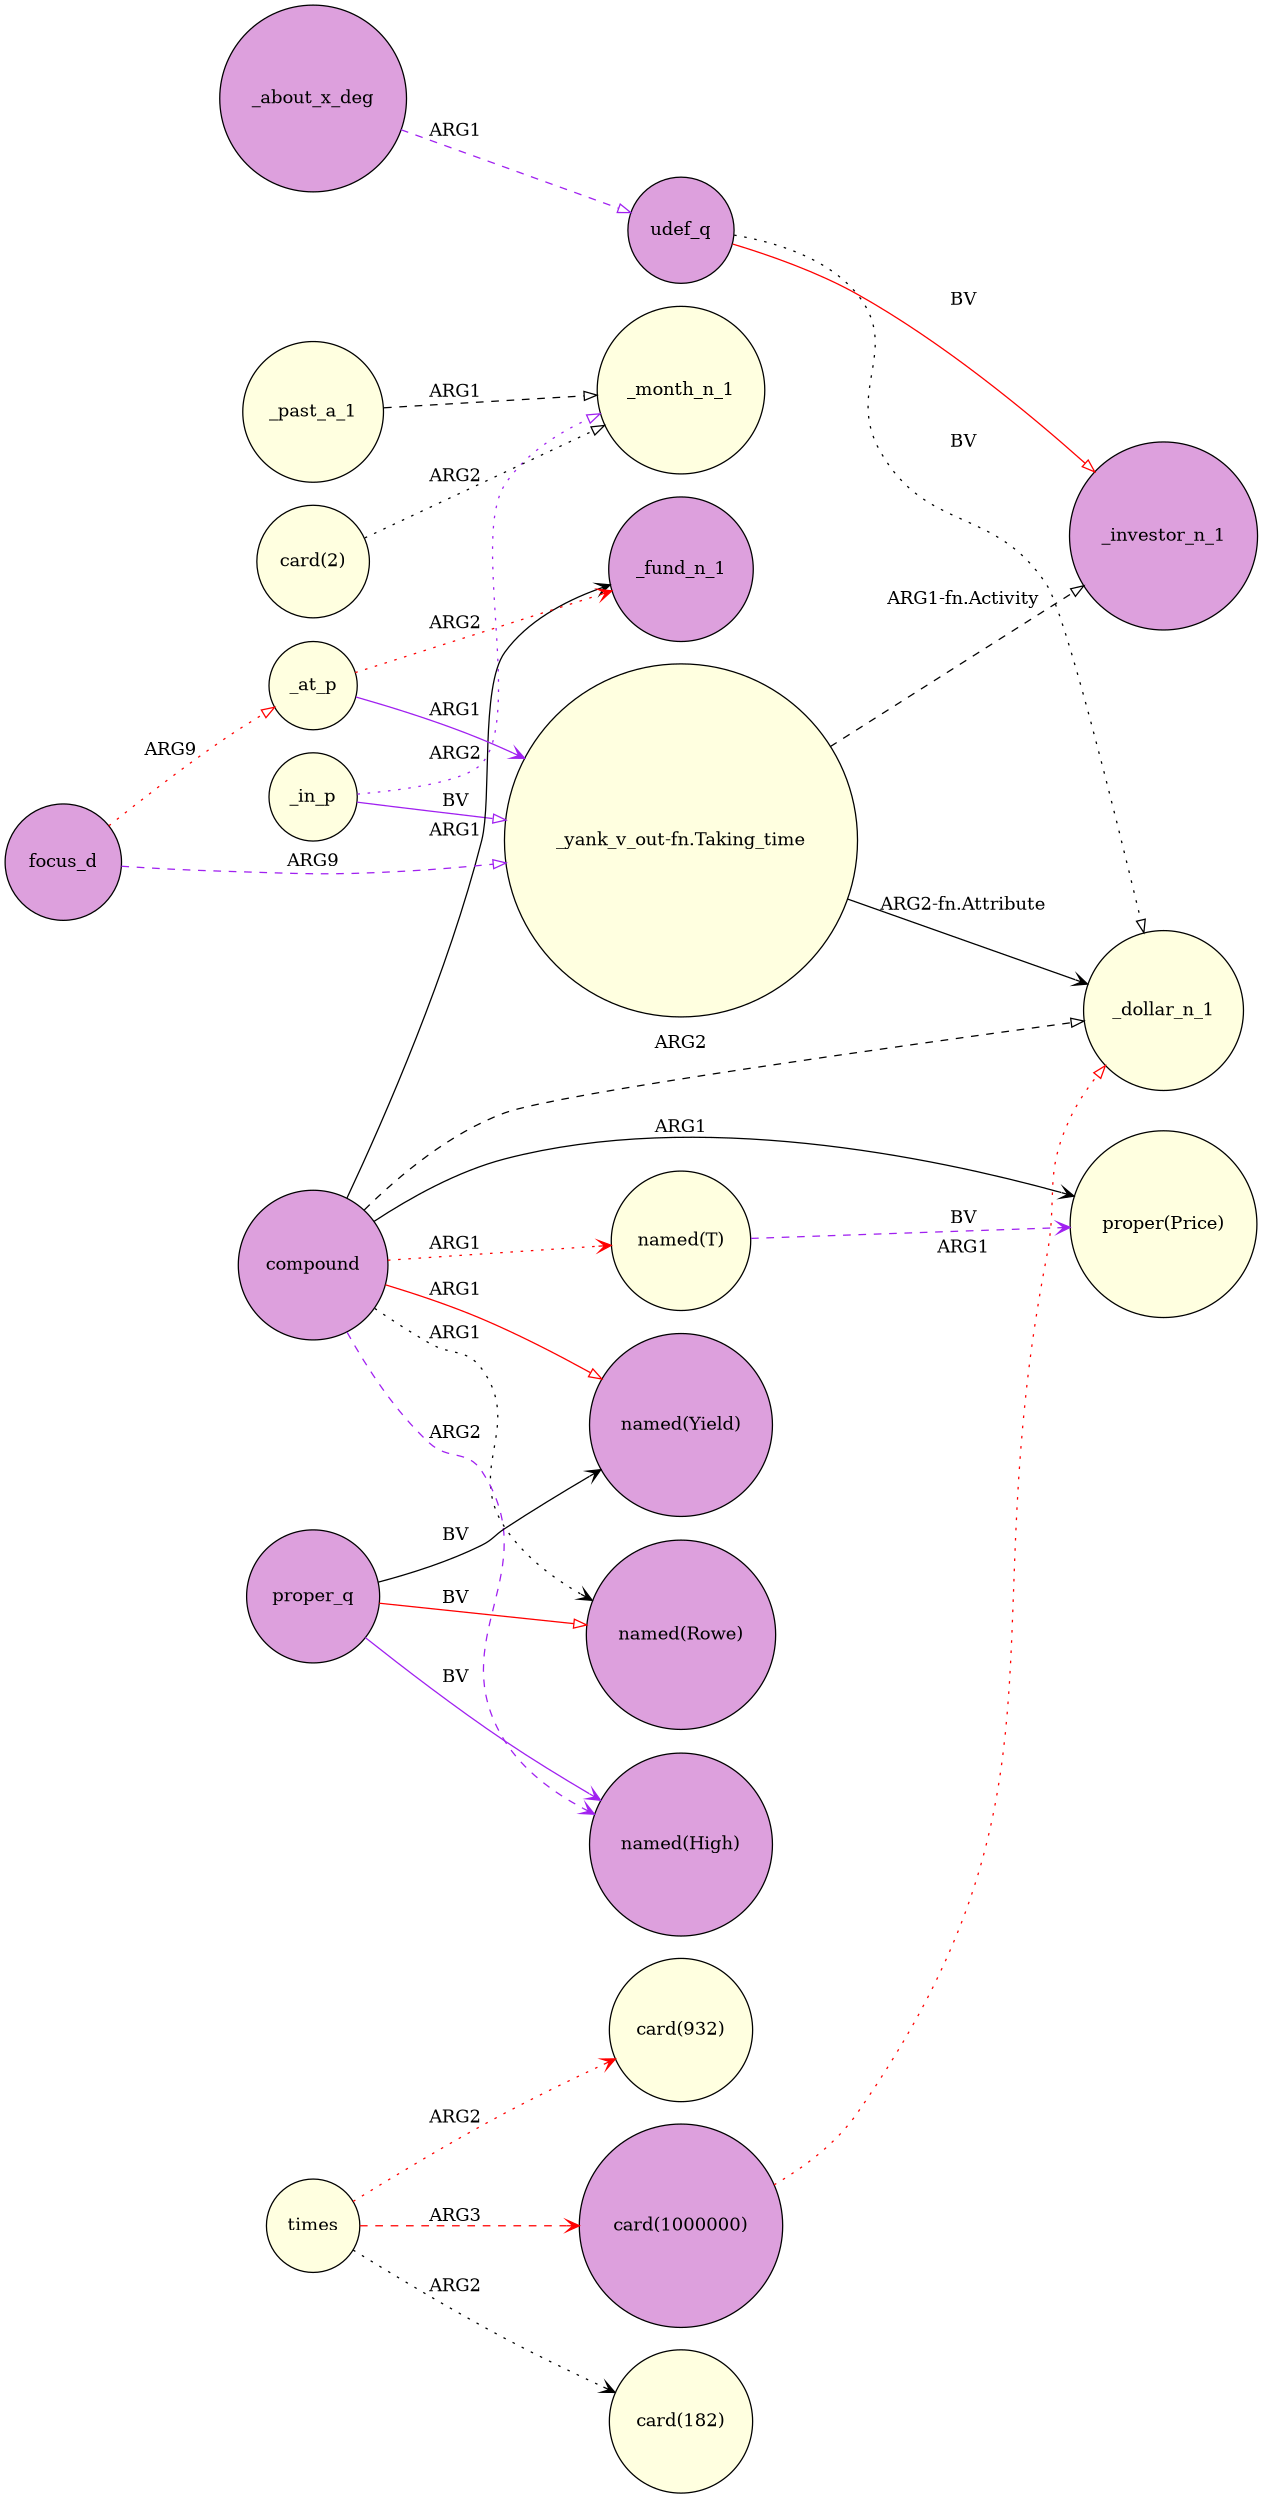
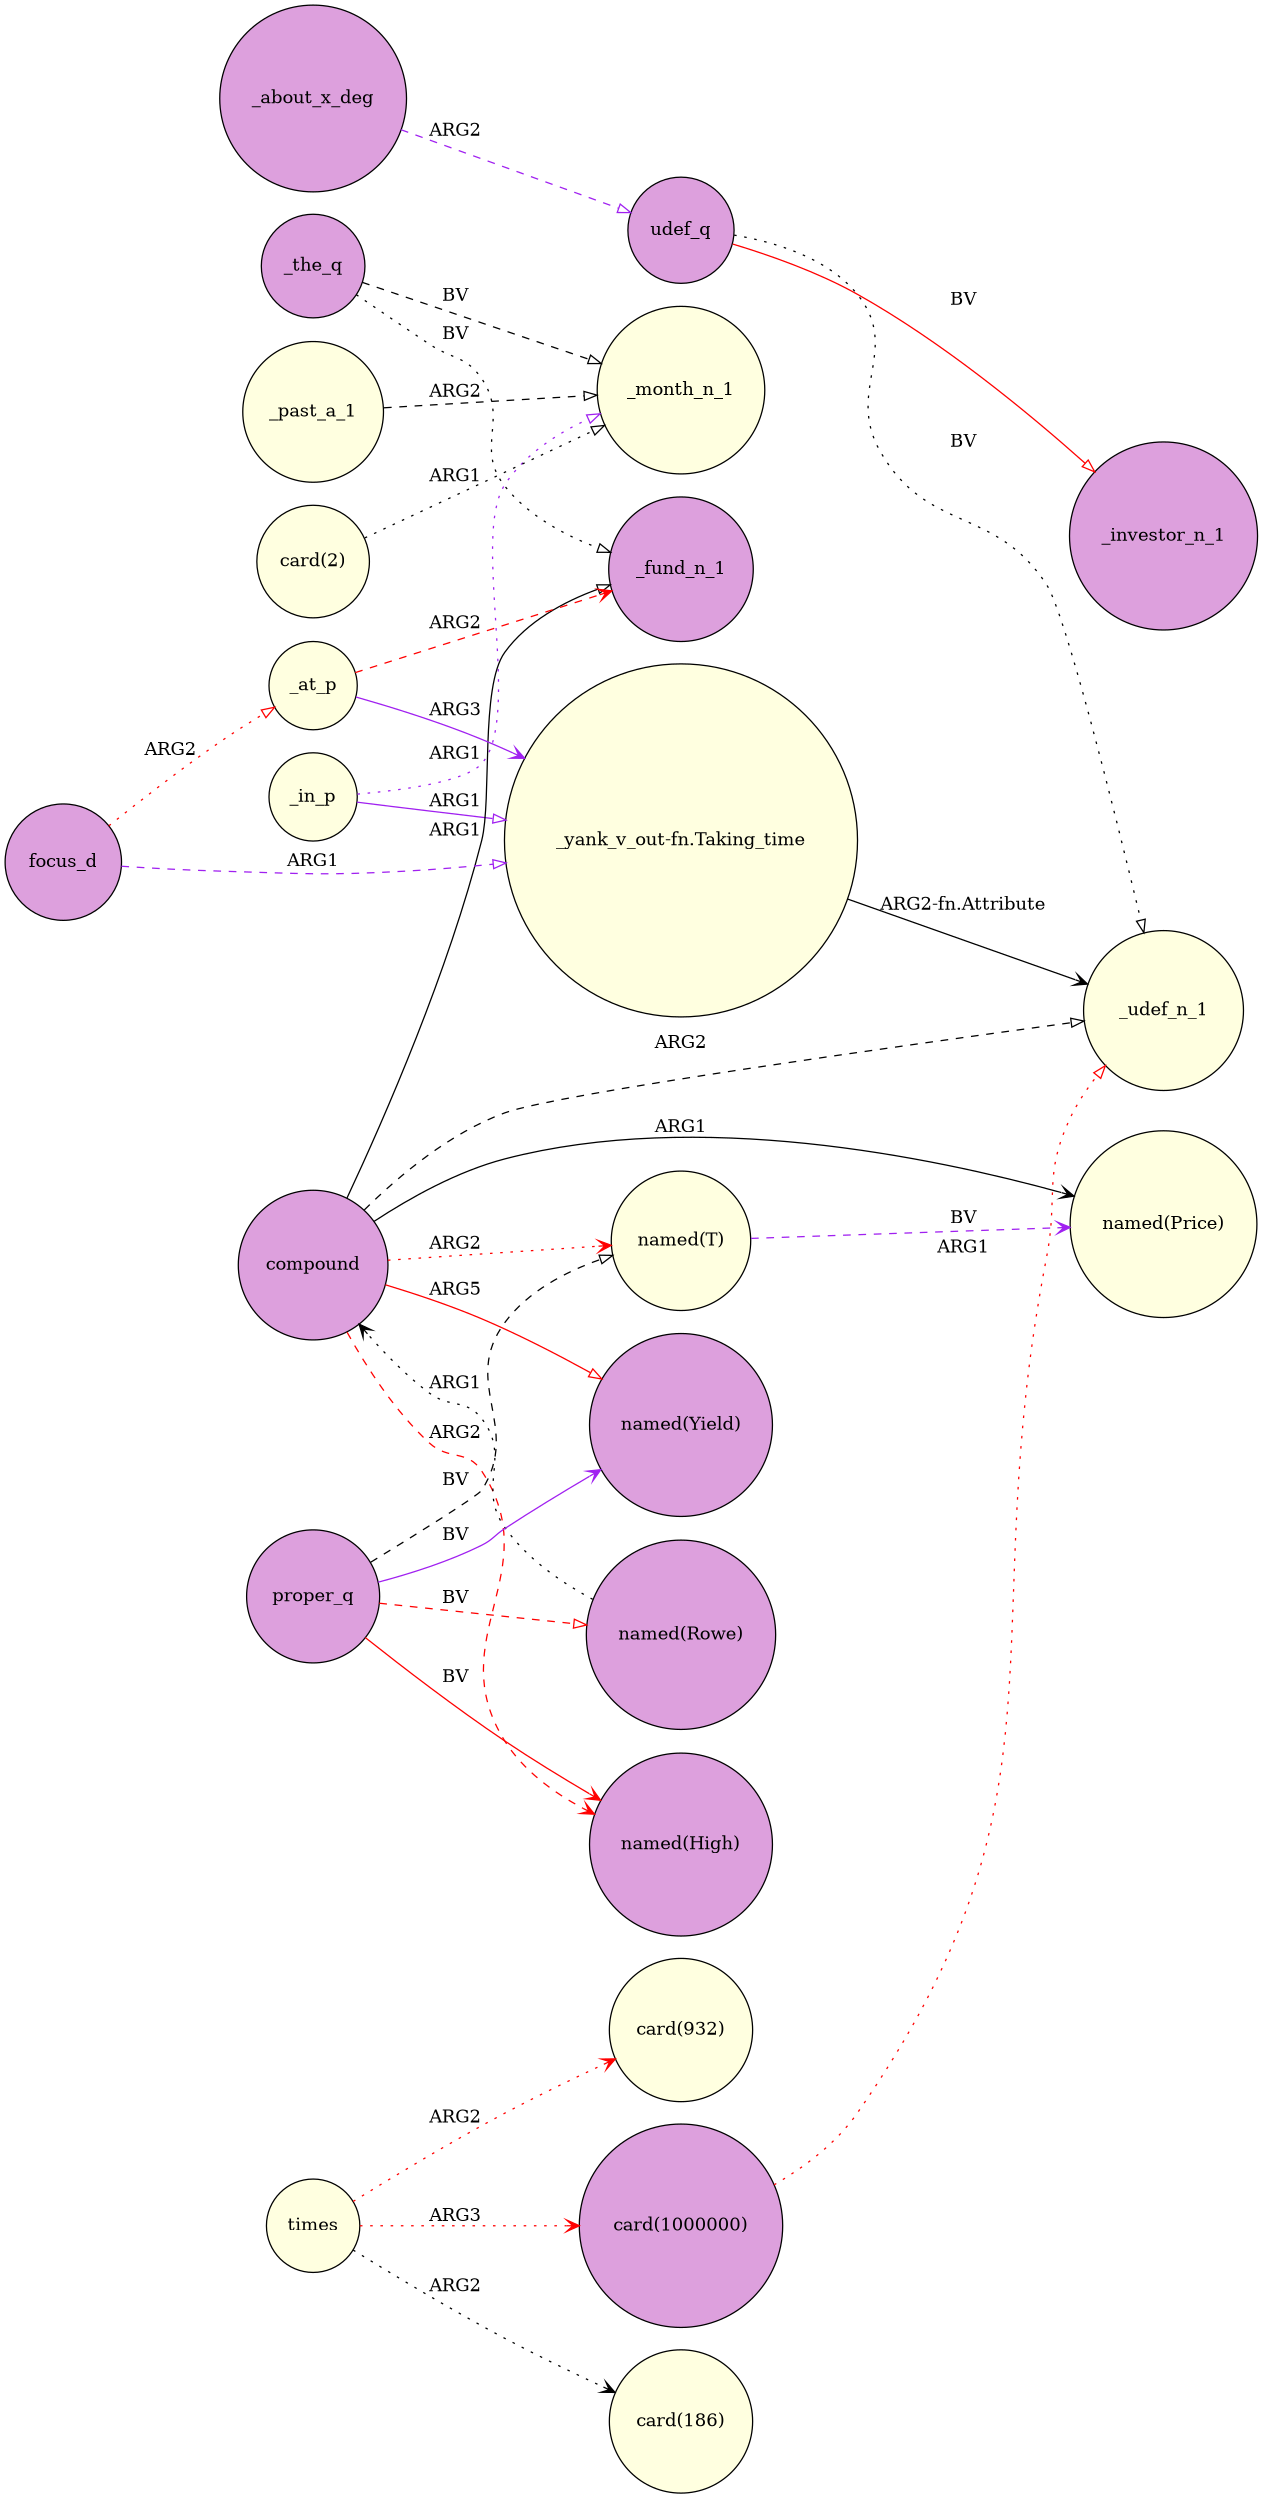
  digraph {
    rankdir=LR
    node [fillcolor=lightyellow shape=circle style=filled]
    edge [arrowhead=onormal color=black style=dotted]
    _in_p
    "_yank_v_out-fn.Taking_time"
    _month_n_1
-   _dollar_n_1
+   _dollar_n_1 [label=_udef_n_1]
    _investor_n_1 [fillcolor=plum]
+   _the_q [fillcolor=plum]
    _fund_n_1 [fillcolor=plum]
    compound [fillcolor=plum]
    "named(Yield)" [fillcolor=plum]
    "named(Rowe)" [fillcolor=plum]
    "named(T)"
    "named(High)" [fillcolor=plum]
-   "named(Price)" [label="proper(Price)"]
+   "named(Price)"
    focus_d [fillcolor=plum]
    _at_p
    proper_q [fillcolor=plum]
    "card(1000000)" [fillcolor=plum]
    times
    "card(932)"
-   "card(182)"
+   "card(182)" [label="card(186)"]
    _past_a_1
    "card(2)"
    _about_x_deg [fillcolor=plum]
    udef_q [fillcolor=plum]
-   _in_p -> "_yank_v_out-fn.Taking_time" [color=purple label=BV style=solid]
-   _in_p -> _month_n_1 [color=purple label=ARG2]
+   _in_p -> "_yank_v_out-fn.Taking_time" [color=purple label=ARG1 style=solid]
+   _in_p -> _month_n_1 [color=purple label=ARG1]
    "_yank_v_out-fn.Taking_time" -> _dollar_n_1 [arrowhead=vee label="ARG2-fn.Attribute" style=solid]
-   "_yank_v_out-fn.Taking_time" -> _investor_n_1 [label="ARG1-fn.Activity" style=dashed]
+   _the_q -> _month_n_1 [label=BV style=dashed]
+   _the_q -> _fund_n_1 [label=BV]
    compound -> _dollar_n_1 [label=ARG2 style=dashed]
-   compound -> _fund_n_1 [arrowhead=vee label=ARG1 style=solid]
-   compound -> "named(Yield)" [color=red label=ARG1 style=solid]
-   compound -> "named(Rowe)" [arrowhead=vee label=ARG1]
-   compound -> "named(T)" [arrowhead=vee color=red label=ARG1]
-   compound -> "named(High)" [arrowhead=vee color=purple label=ARG2 style=dashed]
+   compound -> _fund_n_1 [label=ARG1 style=solid]
+   compound -> "named(Yield)" [color=red label=ARG5 style=solid]
+   "named(Rowe)" -> compound [arrowhead=vee label=ARG1]
+   compound -> "named(T)" [arrowhead=vee color=red label=ARG2]
+   compound -> "named(High)" [arrowhead=vee color=red label=ARG2 style=dashed]
    compound -> "named(Price)" [arrowhead=vee label=ARG1 style=solid]
    "named(T)" -> "named(Price)" [arrowhead=vee color=purple label=BV style=dashed]
-   focus_d -> "_yank_v_out-fn.Taking_time" [color=purple label=ARG9 style=dashed]
-   focus_d -> _at_p [color=red label=ARG9]
-   _at_p -> "_yank_v_out-fn.Taking_time" [arrowhead=vee color=purple label=ARG1 style=solid]
-   _at_p -> _fund_n_1 [arrowhead=vee color=red label=ARG2]
-   proper_q -> "named(Yield)" [arrowhead=vee label=BV style=solid]
-   proper_q -> "named(Rowe)" [color=red label=BV style=solid]
-   proper_q -> "named(High)" [arrowhead=vee color=purple label=BV style=solid]
+   focus_d -> "_yank_v_out-fn.Taking_time" [color=purple label=ARG1 style=dashed]
+   focus_d -> _at_p [color=red label=ARG2]
+   _at_p -> "_yank_v_out-fn.Taking_time" [arrowhead=vee color=purple label=ARG3 style=solid]
+   _at_p -> _fund_n_1 [arrowhead=vee color=red label=ARG2 style=dashed]
+   proper_q -> "named(Yield)" [arrowhead=vee color=purple label=BV style=solid]
+   proper_q -> "named(Rowe)" [color=red label=BV style=dashed]
+   proper_q -> "named(T)" [label=BV style=dashed]
+   proper_q -> "named(High)" [arrowhead=vee color=red label=BV style=solid]
    "card(1000000)" -> _dollar_n_1 [color=red label=ARG1]
-   times -> "card(1000000)" [arrowhead=vee color=red label=ARG3 style=dashed]
+   times -> "card(1000000)" [arrowhead=vee color=red label=ARG3]
    times -> "card(932)" [arrowhead=vee color=red label=ARG2]
    times -> "card(182)" [arrowhead=vee label=ARG2]
-   _past_a_1 -> _month_n_1 [label=ARG1 style=dashed]
-   "card(2)" -> _month_n_1 [label=ARG2]
-   _about_x_deg -> udef_q [color=purple label=ARG1 style=dashed]
+   _past_a_1 -> _month_n_1 [label=ARG2 style=dashed]
+   "card(2)" -> _month_n_1 [label=ARG1]
+   _about_x_deg -> udef_q [color=purple label=ARG2 style=dashed]
    udef_q -> _dollar_n_1 [label=BV]
    udef_q -> _investor_n_1 [color=red label=BV style=solid]
  }
